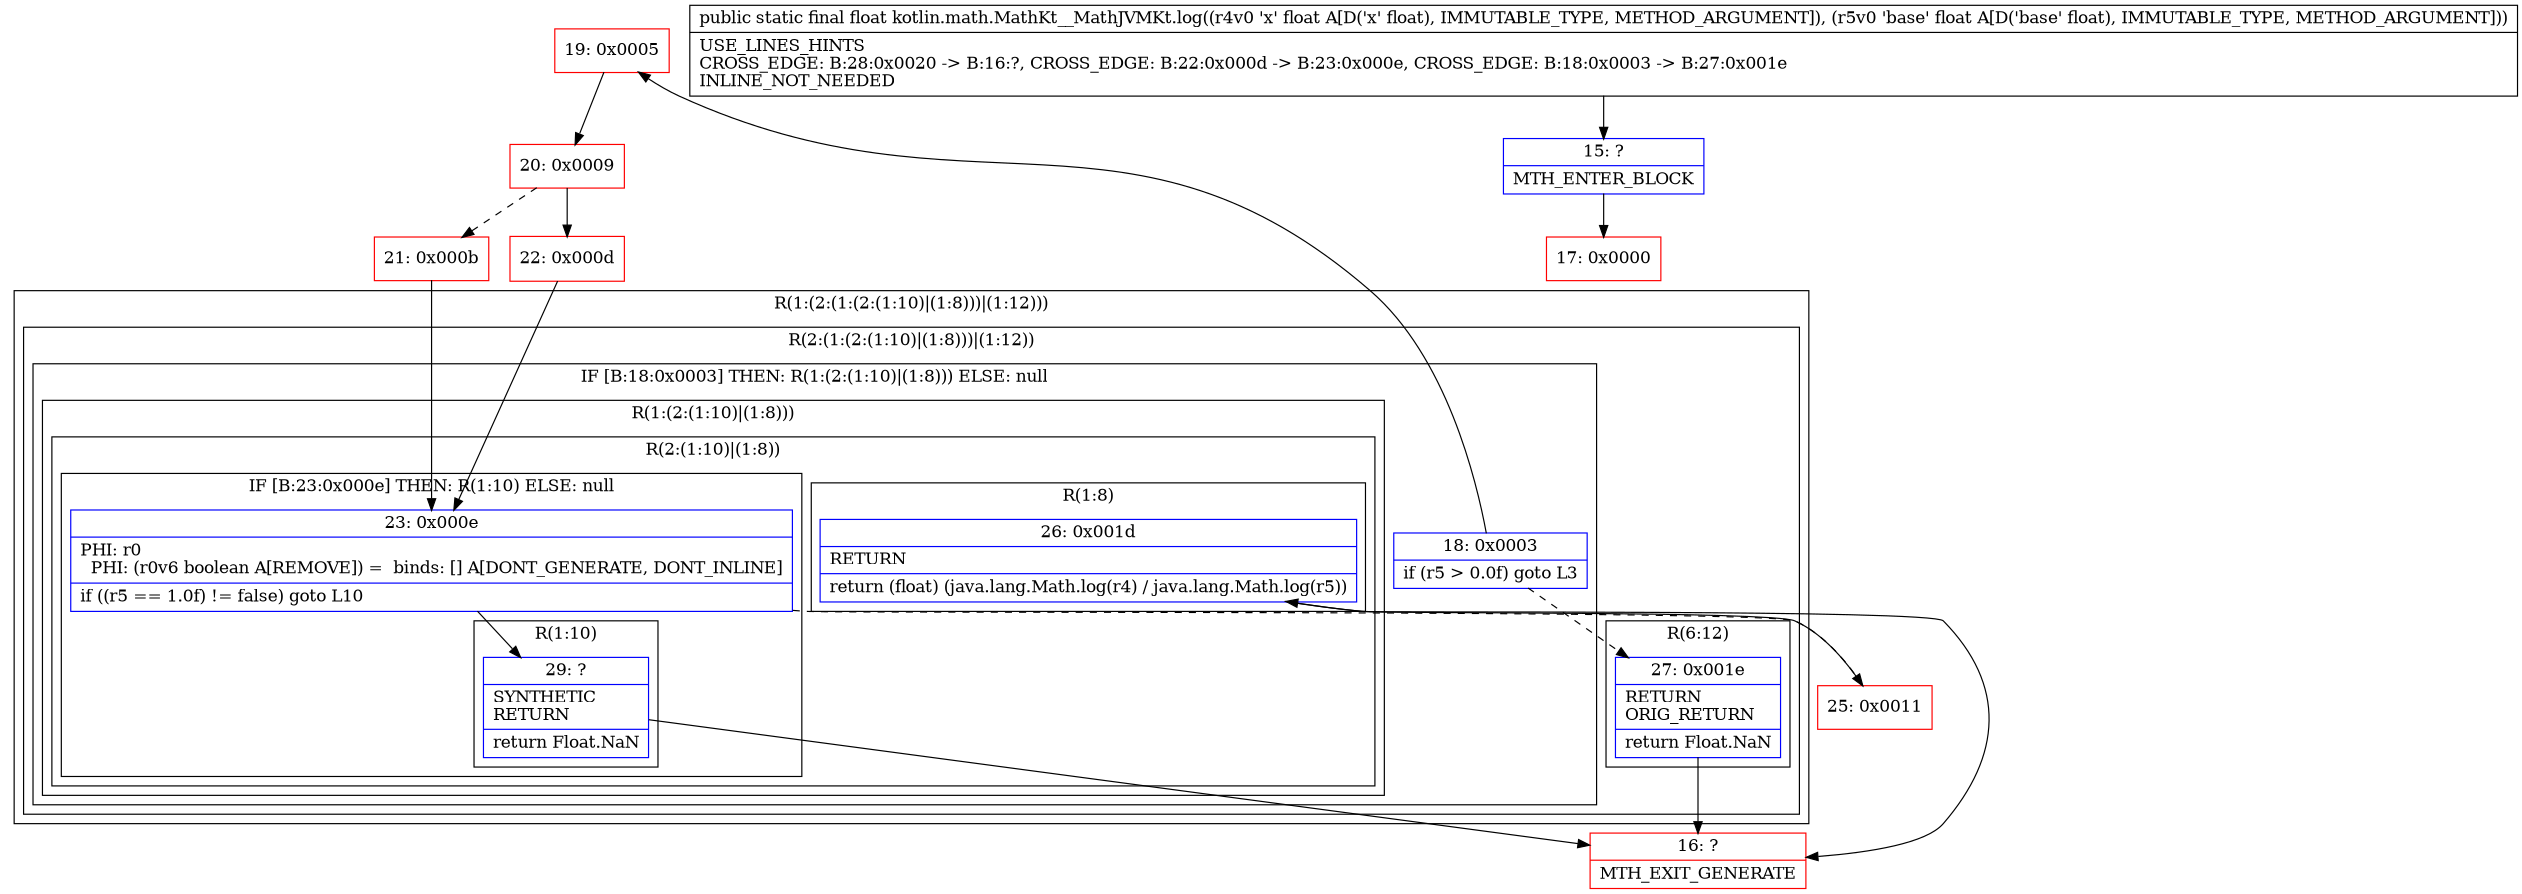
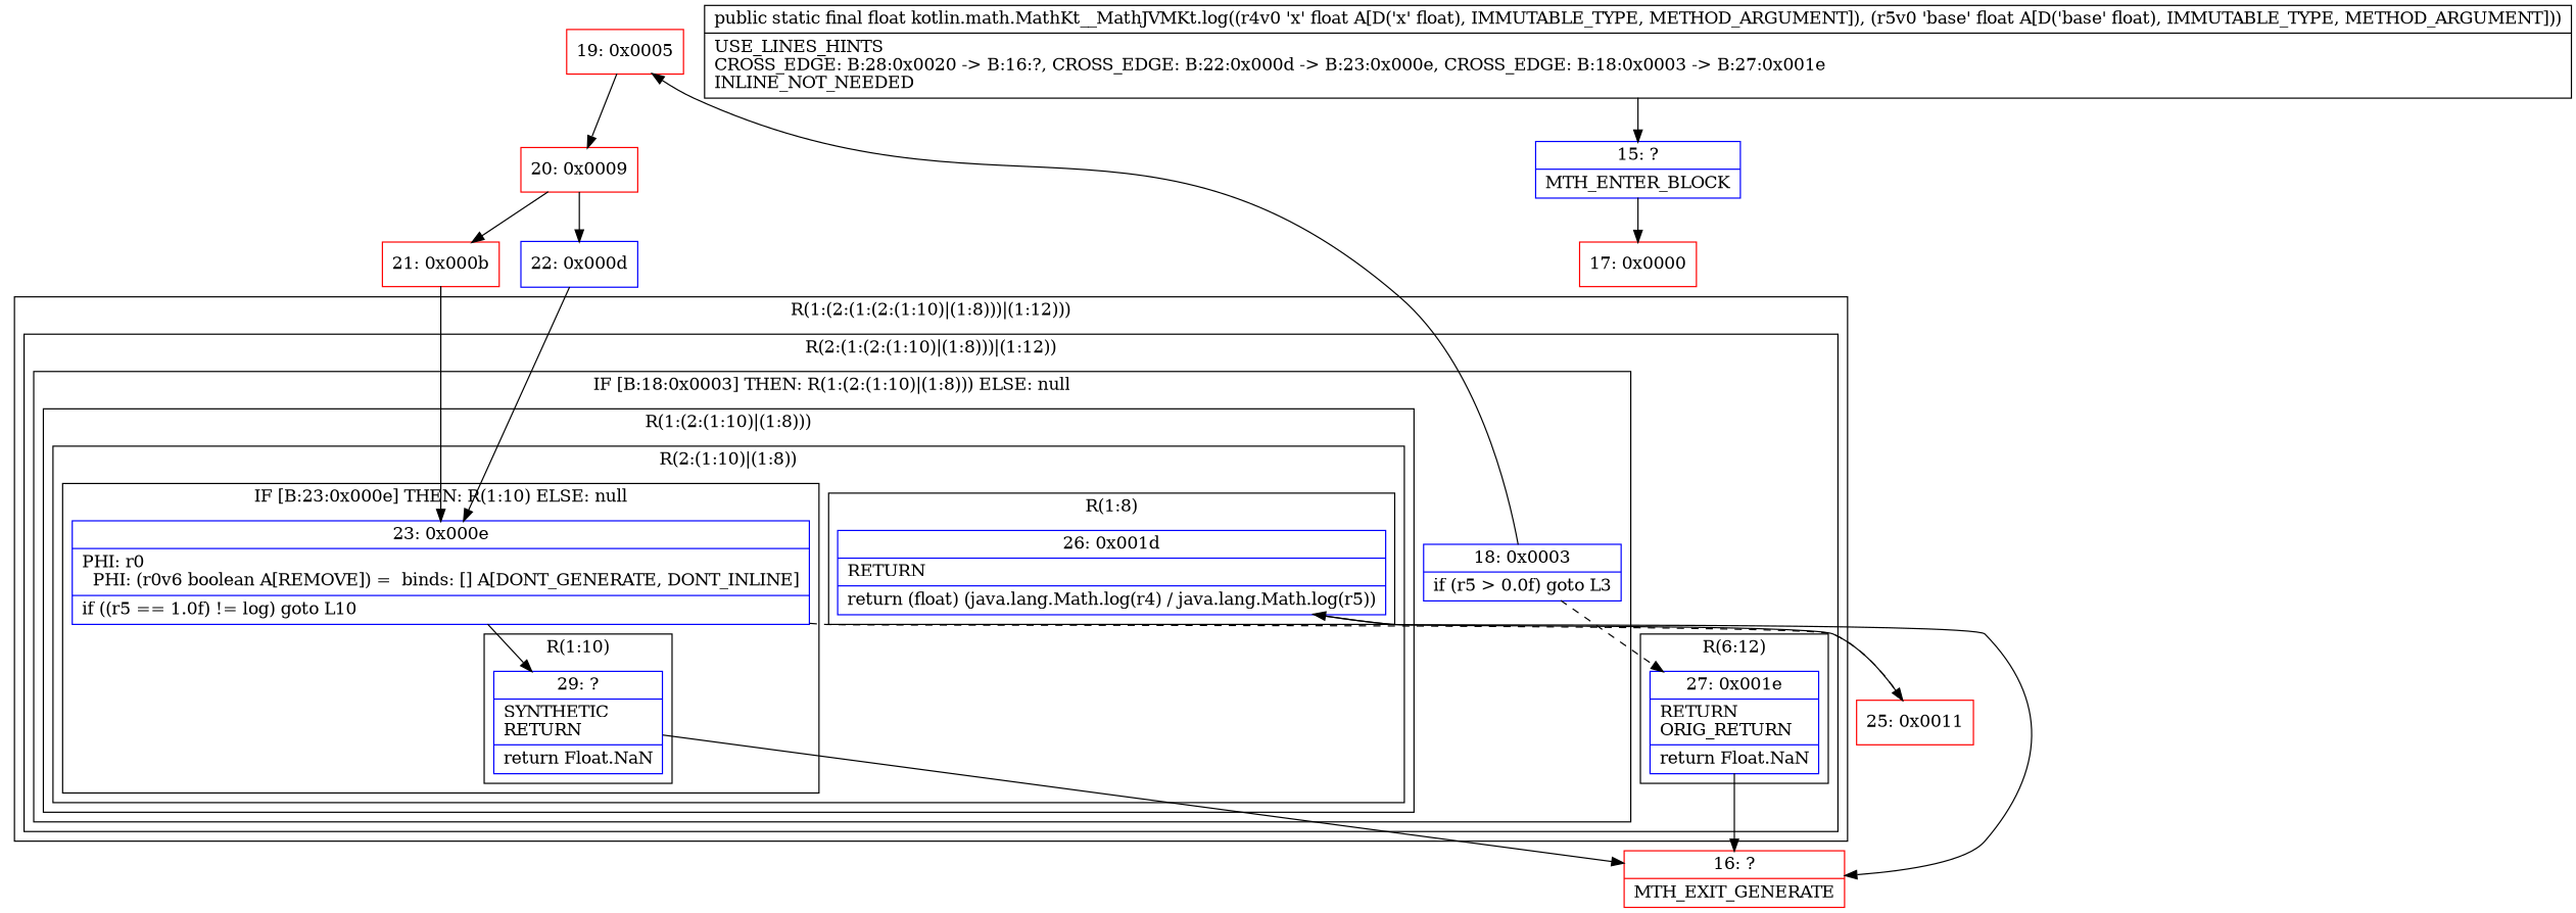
  digraph {
    node [color=red shape=record]
    n1 [color=blue label="{29\:\ ?|SYNTHETIC\lRETURN\l|return Float.NaN\l}"]
-   n2 [color=blue label="{23\:\ 0x000e|PHI: r0 \l  PHI: (r0v6 boolean A[REMOVE]) =  binds: [] A[DONT_GENERATE, DONT_INLINE]\l|if ((r5 == 1.0f) != false) goto L10\l}"]
+   n2 [color=blue label="{23\:\ 0x000e|PHI: r0 \l  PHI: (r0v6 boolean A[REMOVE]) =  binds: [] A[DONT_GENERATE, DONT_INLINE]\l|if ((r5 == 1.0f) != log) goto L10\l}"]
    n3 [color=blue label="{26\:\ 0x001d|RETURN\l|return (float) (java.lang.Math.log(r4) \/ java.lang.Math.log(r5))\l}"]
    n4 [color=blue label="{18\:\ 0x0003|if (r5 \> 0.0f) goto L3\l}"]
    n5 [color=blue label="{27\:\ 0x001e|RETURN\lORIG_RETURN\l|return Float.NaN\l}"]
    n6 [label="{16\:\ ?|MTH_EXIT_GENERATE\l}"]
    n7 [label="{25\:\ 0x0011}"]
    n8 [label="{19\:\ 0x0005}"]
    n9 [label="{20\:\ 0x0009}"]
    n10 [color=blue label="{15\:\ ?|MTH_ENTER_BLOCK\l}"]
    n11 [label="{17\:\ 0x0000}"]
    n12 [label="{21\:\ 0x000b}"]
-   n13 [label="{22\:\ 0x000d}"]
+   n13 [color=blue label="{22\:\ 0x000d}"]
    n14 [label="{public static final float kotlin.math.MathKt__MathJVMKt.log((r4v0 'x' float A[D('x' float), IMMUTABLE_TYPE, METHOD_ARGUMENT]), (r5v0 'base' float A[D('base' float), IMMUTABLE_TYPE, METHOD_ARGUMENT]))  | USE_LINES_HINTS\lCROSS_EDGE: B:28:0x0020 \-\> B:16:?, CROSS_EDGE: B:22:0x000d \-\> B:23:0x000e, CROSS_EDGE: B:18:0x0003 \-\> B:27:0x001e\lINLINE_NOT_NEEDED\l}" color=""]
    subgraph cluster_1 {
      label="R(1:(2:(1:(2:(1:10)|(1:8)))|(1:12)))"
      subgraph cluster_2 {
        label="R(2:(1:(2:(1:10)|(1:8)))|(1:12))"
        subgraph cluster_3 {
          label="IF [B:18:0x0003] THEN: R(1:(2:(1:10)|(1:8))) ELSE: null"
          n4
          subgraph cluster_4 {
            label="R(1:(2:(1:10)|(1:8)))"
            subgraph cluster_5 {
              label="R(2:(1:10)|(1:8))"
              subgraph cluster_6 {
                label="IF [B:23:0x000e] THEN: R(1:10) ELSE: null"
                n2
                subgraph cluster_7 {
                  label="R(1:10)"
                  n1
                }
              }
              subgraph cluster_8 {
                label="R(1:8)"
                n3
              }
            }
          }
        }
        subgraph cluster_9 {
          label="R(6:12)"
          n5
        }
      }
    }
    n1 -> n6
    n2 -> n1
    n2 -> n7 [style=dashed]
    n3 -> n6
    n4 -> n5 [style=dashed]
    n4 -> n8
    n5 -> n6
    n7 -> n3
    n8 -> n9
-   n9 -> n12 [style=dashed]
+   n9 -> n12
    n9 -> n13
    n10 -> n11
    n12 -> n2
    n13 -> n2
    n14 -> n10
  }
